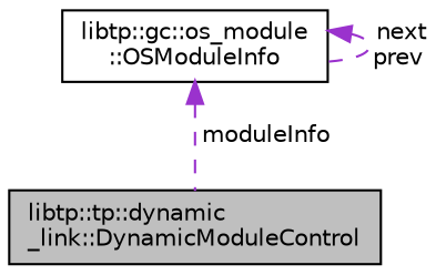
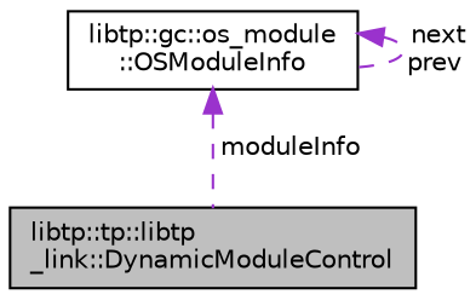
  digraph {
    node [color=black fontname=Helvetica fontsize=10 shape=record style=filled]
    edge [color=darkorchid3 dir=back fontname=Helvetica fontsize=10 labelfontname=Helvetica labelfontsize=10 style=dashed]
-   n1 [fillcolor=grey75 fontcolor=black height=0.2 label="libtp::tp::dynamic\l_link::DynamicModuleControl" width=0.4]
+   n1 [fillcolor=grey75 fontcolor=black height=0.2 label="libtp::tp::libtp\l_link::DynamicModuleControl" width=0.4]
    n2 [fillcolor=white height=0.2 label="libtp::gc::os_module\l::OSModuleInfo" width=0.4]
    n2 -> n1 [label=" moduleInfo"]
    n2 -> n2 [label=" next\nprev"]
  }
